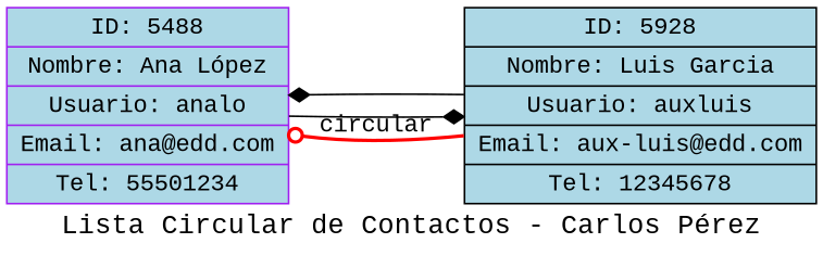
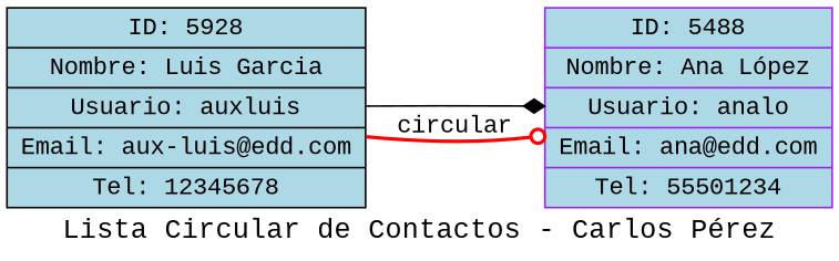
  digraph {
    fontsize=16
    label="Lista Circular de Contactos - Carlos Pérez"
    rankdir=LR
    fontname="Liberation Mono"
    node [fillcolor=lightblue shape=record style=filled fontname="Liberation Mono"]
    edge [style=solid arrowhead=diamond fontname="Liberation Mono"]
    n1 [label="ID: 5488|Nombre: Ana López|Usuario: analo|Email: ana@edd.com|Tel: 55501234" color=purple]
    n2 [label="ID: 5928|Nombre: Luis Garcia|Usuario: auxluis|Email: aux-luis@edd.com|Tel: 12345678" color=black]
-   n1 -> n2
    n2 -> n1
    n2 -> n1 [color=red label=circular style=bold arrowhead=odot]
  }
